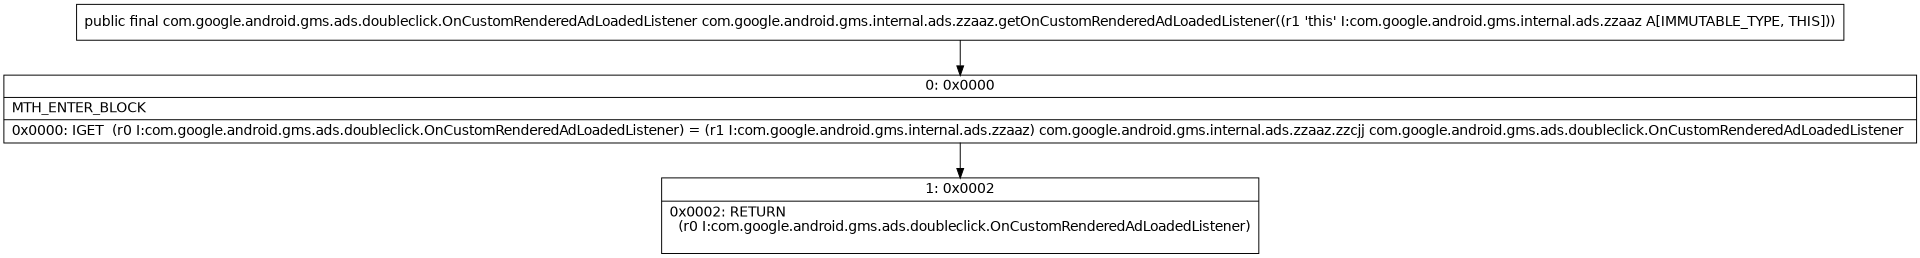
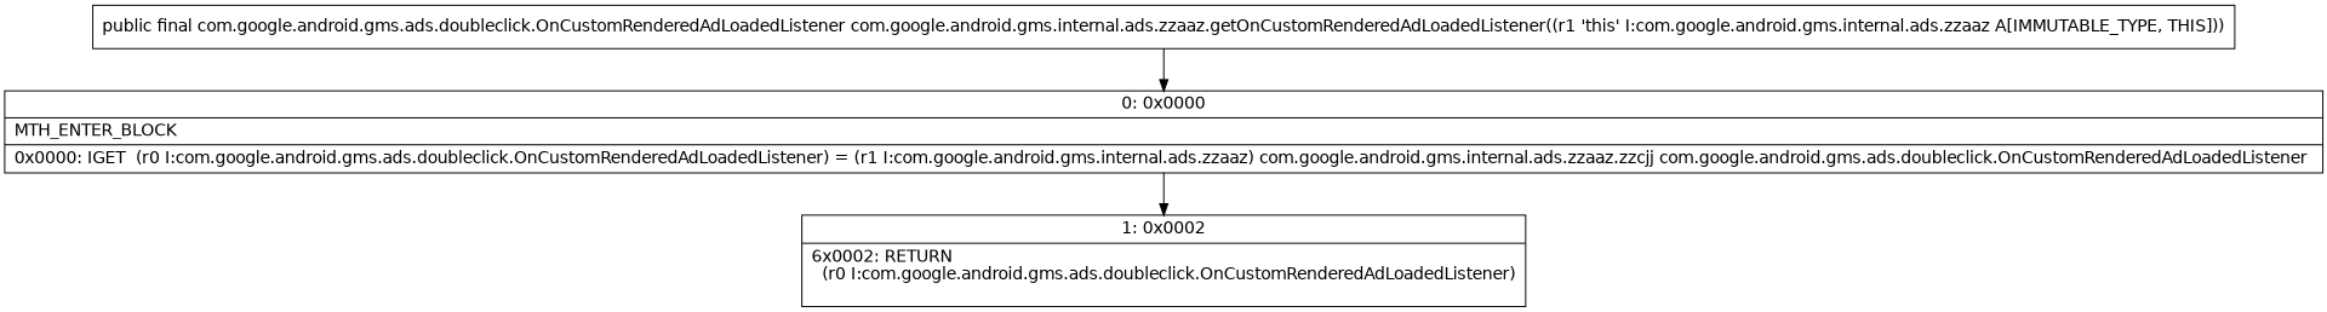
  digraph {
    fontname="DejaVu Sans"
    node [shape=record fontname="DejaVu Sans"]
    edge [fontname="DejaVu Sans"]
    n1 [label="{0\:\ 0x0000|MTH_ENTER_BLOCK\l|0x0000: IGET  (r0 I:com.google.android.gms.ads.doubleclick.OnCustomRenderedAdLoadedListener) = (r1 I:com.google.android.gms.internal.ads.zzaaz) com.google.android.gms.internal.ads.zzaaz.zzcjj com.google.android.gms.ads.doubleclick.OnCustomRenderedAdLoadedListener \l}"]
-   n2 [label="{1\:\ 0x0002|0x0002: RETURN  \l  (r0 I:com.google.android.gms.ads.doubleclick.OnCustomRenderedAdLoadedListener)\l \l}"]
+   n2 [label="{1\:\ 0x0002|6x0002: RETURN  \l  (r0 I:com.google.android.gms.ads.doubleclick.OnCustomRenderedAdLoadedListener)\l \l}"]
    n3 [label="{public final com.google.android.gms.ads.doubleclick.OnCustomRenderedAdLoadedListener com.google.android.gms.internal.ads.zzaaz.getOnCustomRenderedAdLoadedListener((r1 'this' I:com.google.android.gms.internal.ads.zzaaz A[IMMUTABLE_TYPE, THIS])) }"]
    n1 -> n2
    n3 -> n1
  }
